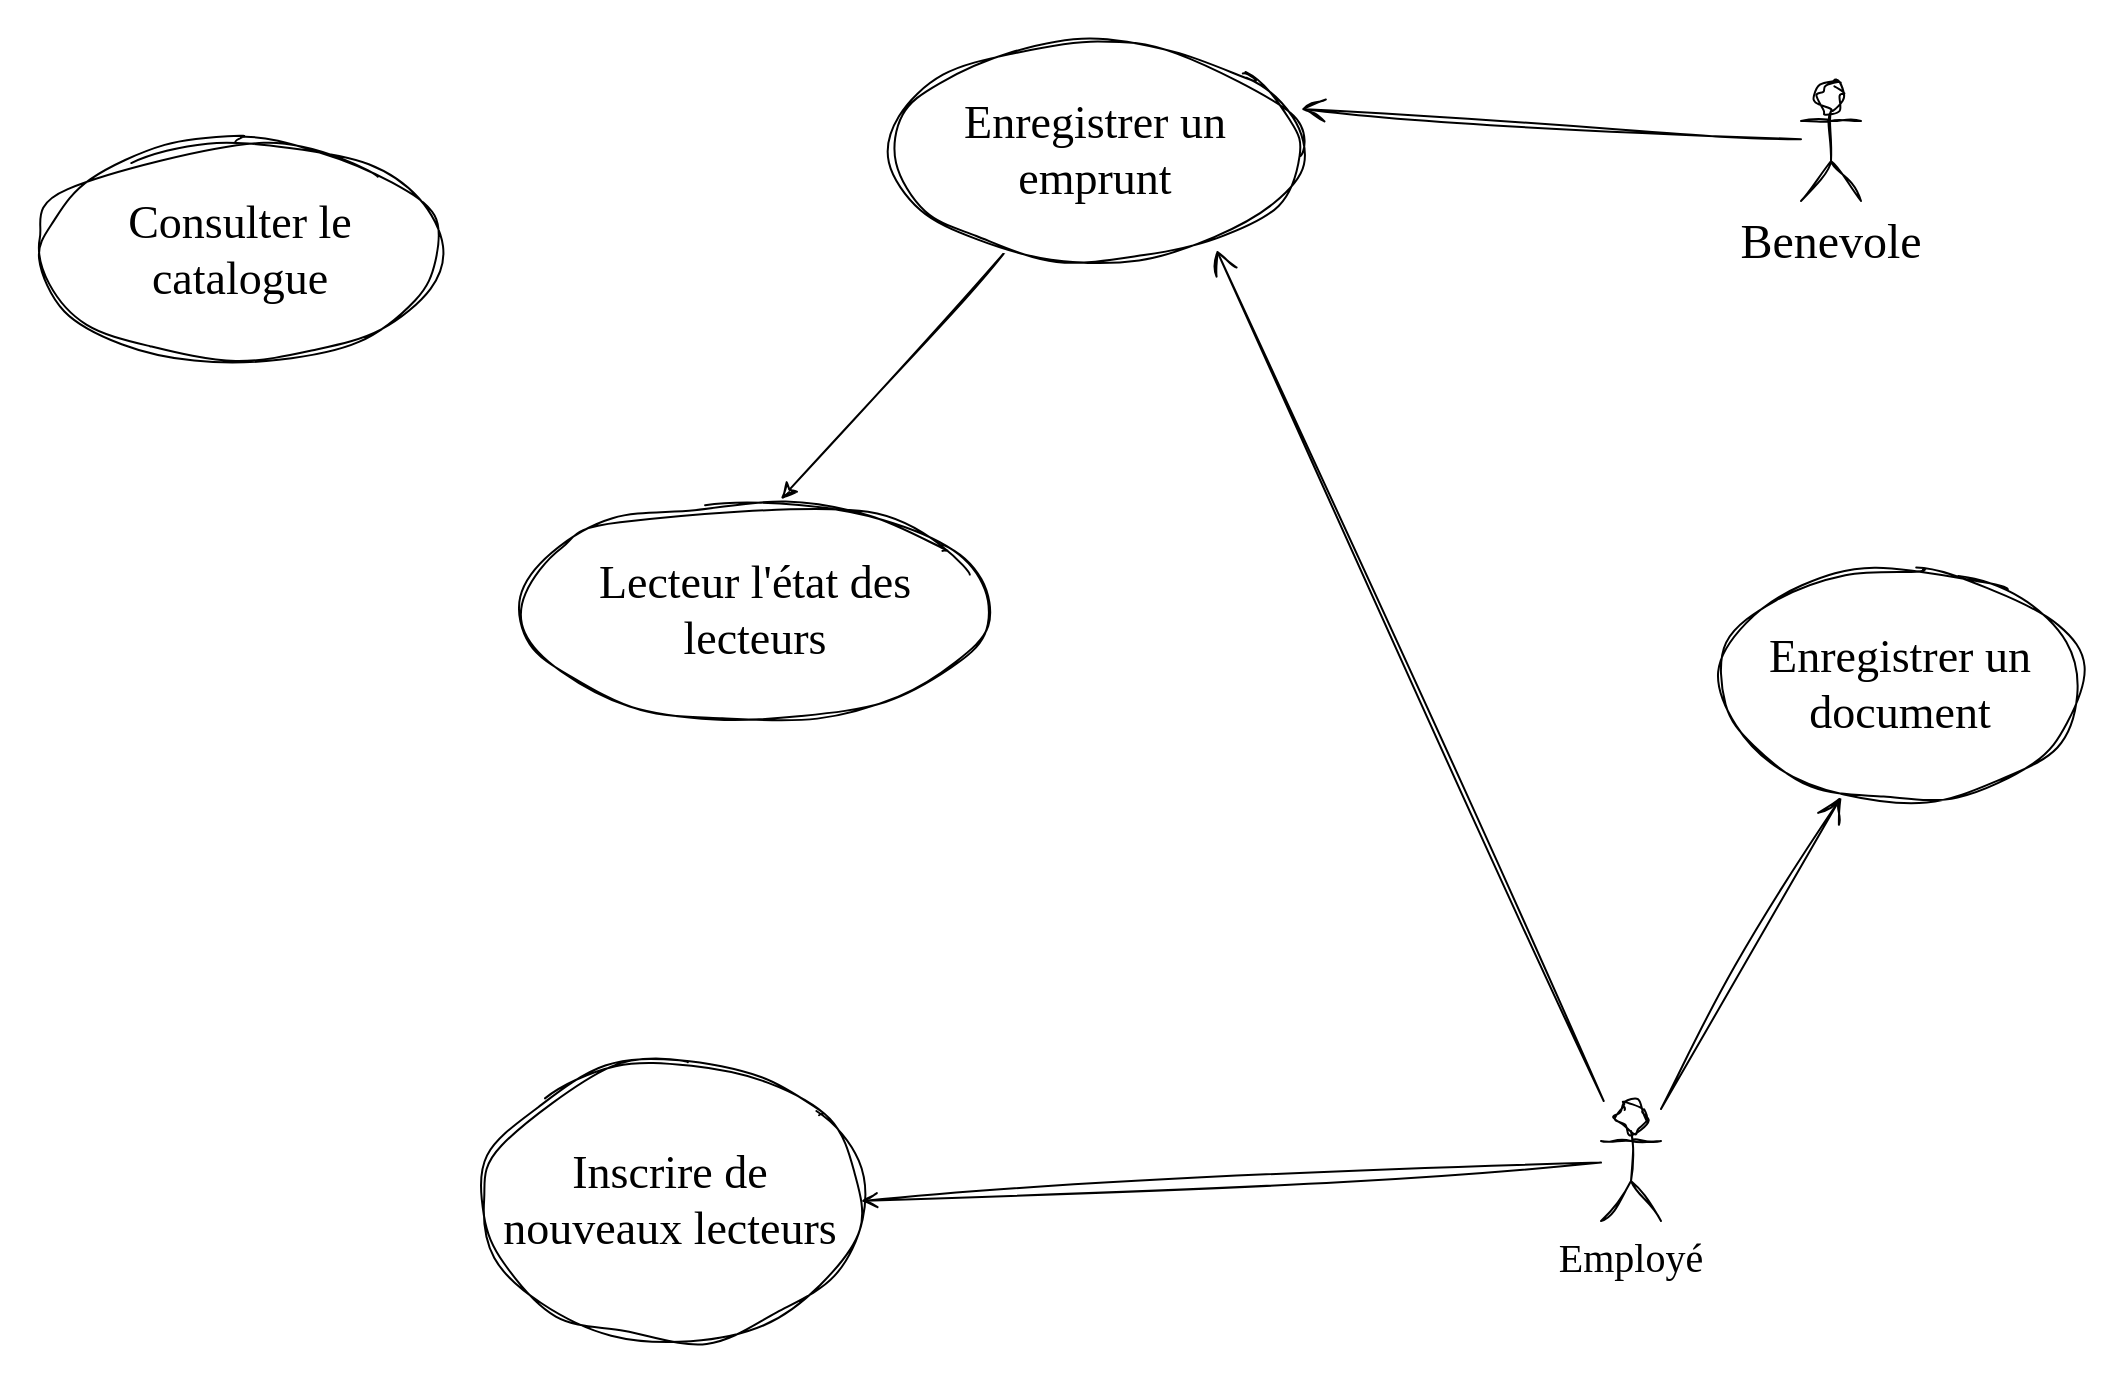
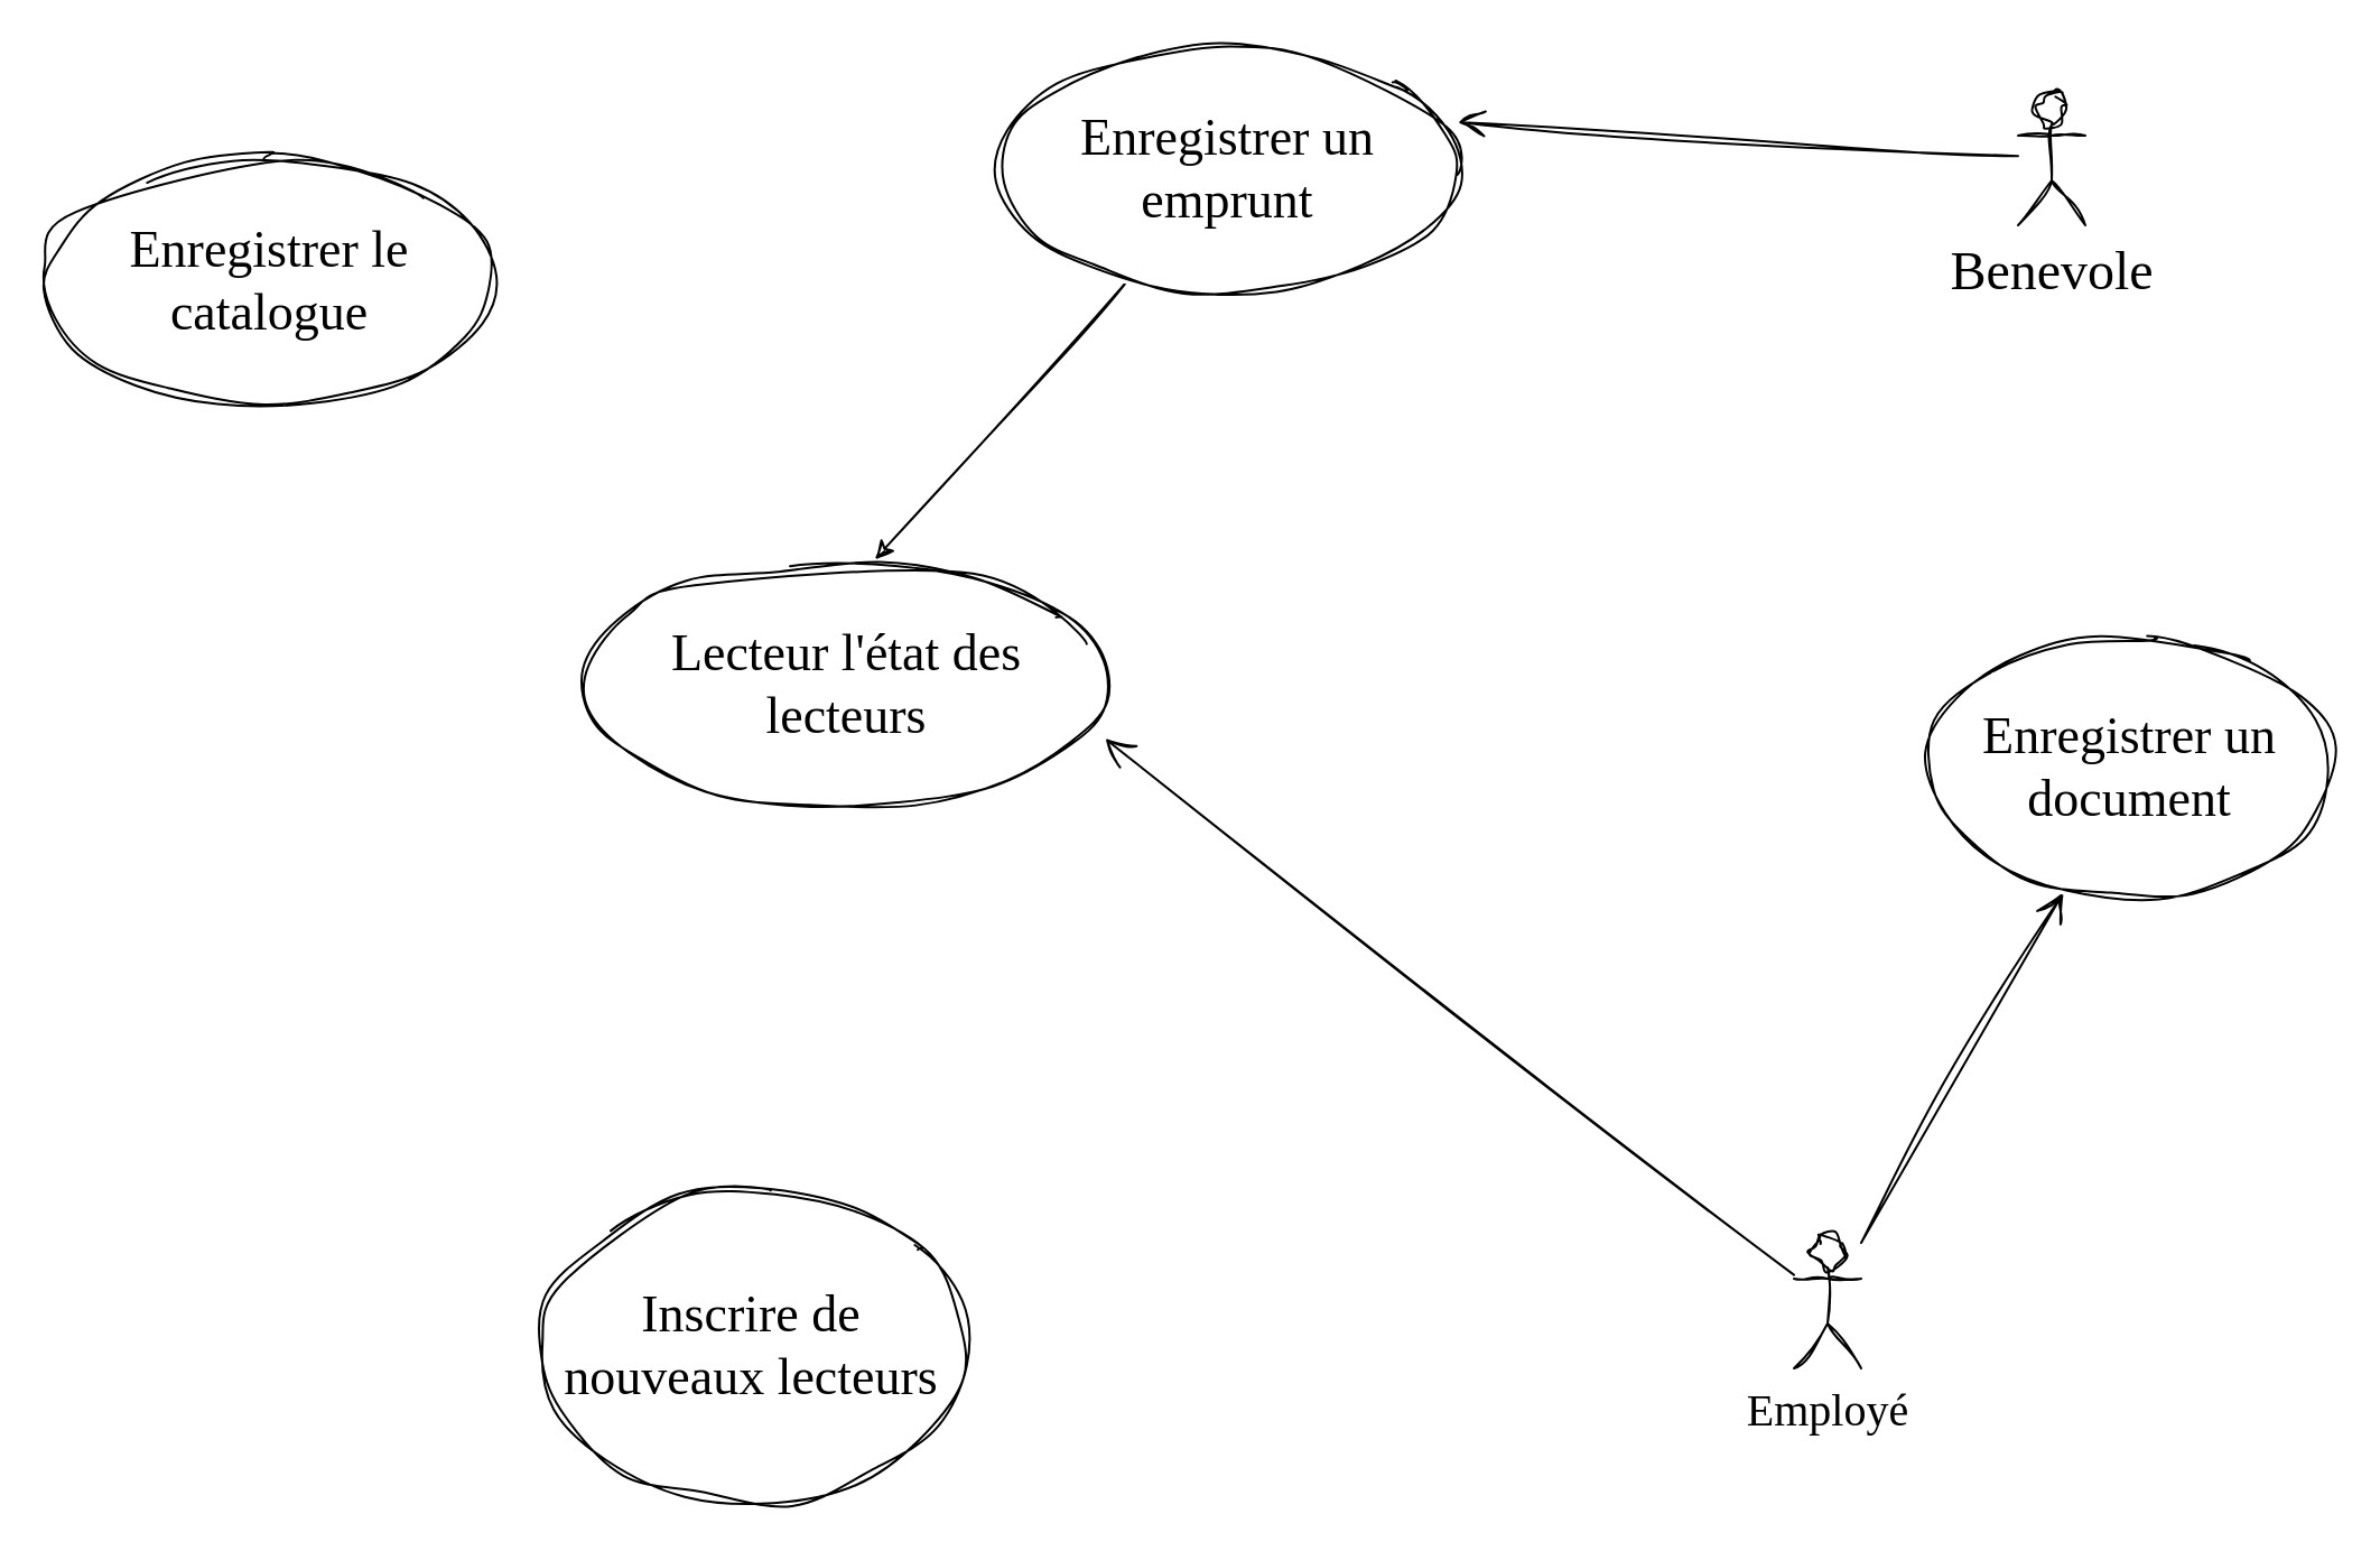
  <mxCell id="0" />
  <mxCell id="1" parent="0" />
  <mxCell id="2" style="rounded=0;sketch=1;hachureGap=4;jiggle=2;curveFitting=1;orthogonalLoop=1;jettySize=auto;html=1;entryX=0.335;entryY=0.979;entryDx=0;entryDy=0;entryPerimeter=0;fontFamily=Architects Daughter;fontSource=https%3A%2F%2Ffonts.googleapis.com%2Fcss%3Ffamily%3DArchitects%2BDaughter;fontSize=16;endArrow=open;endFill=0;endSize=11;" parent="1" source="6" target="12" edge="1"><mxGeometry relative="1" as="geometry" /></mxCell>
- <mxCell id="4" style="rounded=0;sketch=1;hachureGap=4;jiggle=2;curveFitting=1;orthogonalLoop=1;jettySize=auto;html=1;entryX=1;entryY=0.5;entryDx=0;entryDy=0;fontFamily=Architects Daughter;fontSource=https%3A%2F%2Ffonts.googleapis.com%2Fcss%3Ffamily%3DArchitects%2BDaughter;fontSize=16;endArrow=open;endFill=0;" parent="1" source="6" target="14" edge="1"><mxGeometry relative="1" as="geometry" /></mxCell>
- <mxCell id="5" style="rounded=0;sketch=1;hachureGap=4;jiggle=2;curveFitting=1;orthogonalLoop=1;jettySize=auto;html=1;entryX=0.794;entryY=0.95;entryDx=0;entryDy=0;entryPerimeter=0;fontFamily=Architects Daughter;fontSource=https%3A%2F%2Ffonts.googleapis.com%2Fcss%3Ffamily%3DArchitects%2BDaughter;fontSize=16;endArrow=open;endFill=0;endSize=10;" parent="1" source="6" target="11" edge="1"><mxGeometry relative="1" as="geometry" /></mxCell>
+ <mxCell id="3" style="rounded=0;sketch=1;hachureGap=4;jiggle=2;curveFitting=1;orthogonalLoop=1;jettySize=auto;html=1;entryX=0.99;entryY=0.719;entryDx=0;entryDy=0;entryPerimeter=0;fontFamily=Architects Daughter;fontSource=https%3A%2F%2Ffonts.googleapis.com%2Fcss%3Ffamily%3DArchitects%2BDaughter;fontSize=16;endArrow=open;endFill=0;endSize=11;" parent="1" source="6" target="13" edge="1"><mxGeometry relative="1" as="geometry" /></mxCell>
  <mxCell id="6" value="Employé" style="shape=umlActor;verticalLabelPosition=bottom;verticalAlign=top;html=1;outlineConnect=0;sketch=1;hachureGap=4;jiggle=2;curveFitting=1;fontFamily=Architects Daughter;fontSource=https%3A%2F%2Ffonts.googleapis.com%2Fcss%3Ffamily%3DArchitects%2BDaughter;fontSize=20;" parent="1" vertex="1"><mxGeometry x="800" y="550" width="30" height="60" as="geometry" /></mxCell>
  <mxCell id="7" style="rounded=0;sketch=1;hachureGap=4;jiggle=2;curveFitting=1;orthogonalLoop=1;jettySize=auto;html=1;entryX=1;entryY=0.309;entryDx=0;entryDy=0;entryPerimeter=0;fontFamily=Architects Daughter;fontSource=https%3A%2F%2Ffonts.googleapis.com%2Fcss%3Ffamily%3DArchitects%2BDaughter;fontSize=16;endArrow=open;endFill=0;endSize=10;" parent="1" source="8" target="11" edge="1"><mxGeometry relative="1" as="geometry" /></mxCell>
  <mxCell id="8" value="Benevole" style="shape=umlActor;verticalLabelPosition=bottom;verticalAlign=top;html=1;outlineConnect=0;sketch=1;hachureGap=4;jiggle=2;curveFitting=1;fontFamily=Architects Daughter;fontSource=https%3A%2F%2Ffonts.googleapis.com%2Fcss%3Ffamily%3DArchitects%2BDaughter;fontSize=24;" parent="1" vertex="1"><mxGeometry x="900" y="40" width="30" height="60" as="geometry" /></mxCell>
- <mxCell id="9" value="Consulter le catalogue" style="ellipse;whiteSpace=wrap;html=1;sketch=1;hachureGap=4;jiggle=2;curveFitting=1;fontFamily=Architects Daughter;fontSource=https%3A%2F%2Ffonts.googleapis.com%2Fcss%3Ffamily%3DArchitects%2BDaughter;fontSize=23;" parent="1" vertex="1"><mxGeometry x="20" y="70" width="200" height="110" as="geometry" /></mxCell>
+ <mxCell id="9" value="Enregistrer le catalogue" style="ellipse;whiteSpace=wrap;html=1;sketch=1;hachureGap=4;jiggle=2;curveFitting=1;fontFamily=Architects Daughter;fontSource=https%3A%2F%2Ffonts.googleapis.com%2Fcss%3Ffamily%3DArchitects%2BDaughter;fontSize=23;" parent="1" vertex="1"><mxGeometry x="20" y="70" width="200" height="110" as="geometry" /></mxCell>
  <mxCell id="10" style="rounded=0;sketch=1;hachureGap=4;jiggle=2;curveFitting=1;orthogonalLoop=1;jettySize=auto;html=1;entryX=0.553;entryY=-0.009;entryDx=0;entryDy=0;entryPerimeter=0;fontFamily=Architects Daughter;fontSource=https%3A%2F%2Ffonts.googleapis.com%2Fcss%3Ffamily%3DArchitects%2BDaughter;fontSize=16;" parent="1" source="11" target="13" edge="1"><mxGeometry relative="1" as="geometry" /></mxCell>
  <mxCell id="11" value="Enregistrer un emprunt" style="ellipse;whiteSpace=wrap;html=1;sketch=1;hachureGap=4;jiggle=2;curveFitting=1;fontFamily=Architects Daughter;fontSource=https%3A%2F%2Ffonts.googleapis.com%2Fcss%3Ffamily%3DArchitects%2BDaughter;fontSize=23;" parent="1" vertex="1"><mxGeometry x="445" y="20" width="205" height="110" as="geometry" /></mxCell>
  <mxCell id="12" value="Enregistrer un document" style="ellipse;whiteSpace=wrap;html=1;sketch=1;hachureGap=4;jiggle=2;curveFitting=1;fontFamily=Architects Daughter;fontSource=https%3A%2F%2Ffonts.googleapis.com%2Fcss%3Ffamily%3DArchitects%2BDaughter;fontSize=23;" parent="1" vertex="1"><mxGeometry x="860" y="284" width="180" height="116" as="geometry" /></mxCell>
  <mxCell id="13" value="Lecteur l'état des lecteurs" style="ellipse;whiteSpace=wrap;html=1;sketch=1;hachureGap=4;jiggle=2;curveFitting=1;fontFamily=Architects Daughter;fontSource=https%3A%2F%2Ffonts.googleapis.com%2Fcss%3Ffamily%3DArchitects%2BDaughter;fontSize=23;" parent="1" vertex="1"><mxGeometry x="260" y="250" width="235" height="110" as="geometry" /></mxCell>
  <mxCell id="14" value="Inscrire de nouveaux lecteurs" style="ellipse;whiteSpace=wrap;html=1;sketch=1;hachureGap=4;jiggle=2;curveFitting=1;fontFamily=Architects Daughter;fontSource=https%3A%2F%2Ffonts.googleapis.com%2Fcss%3Ffamily%3DArchitects%2BDaughter;fontSize=23;" parent="1" vertex="1"><mxGeometry x="240" y="530" width="190" height="140" as="geometry" /></mxCell>
